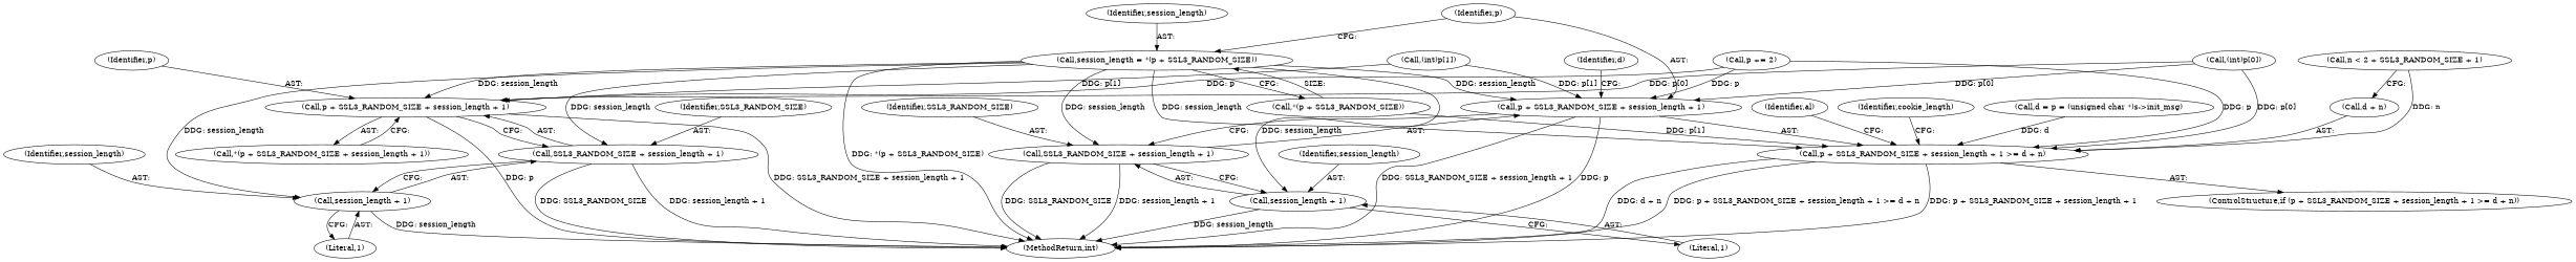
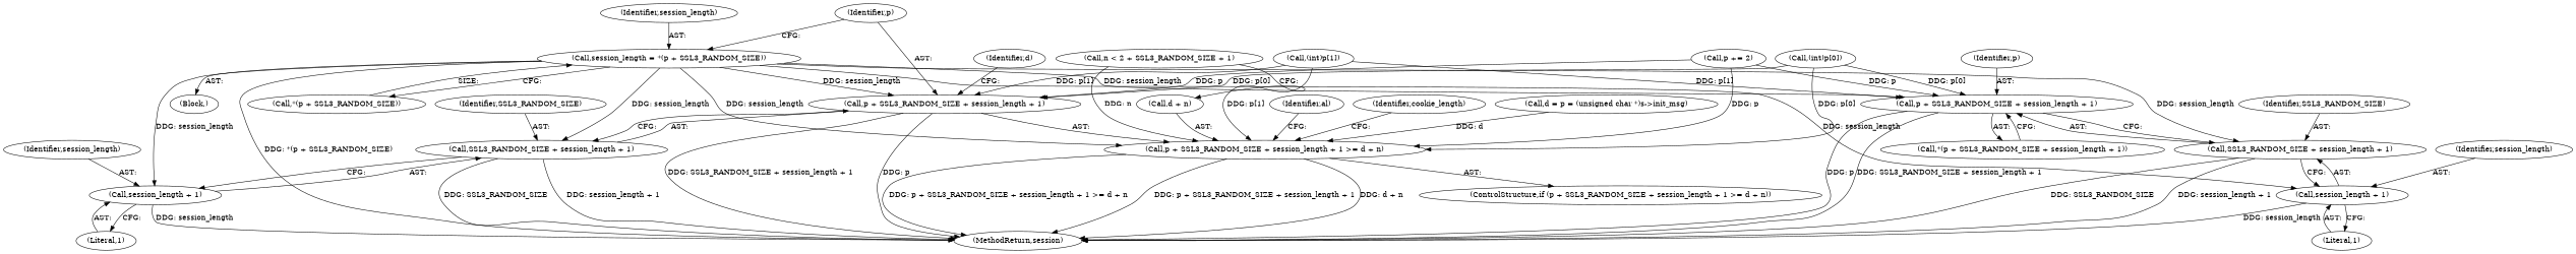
  digraph {
    n1 [label="(Call,session_length = *(p + SSL3_RANDOM_SIZE))"]
    n2 [label="(Call,p + SSL3_RANDOM_SIZE + session_length + 1 >= d + n)"]
    n3 [label="(Call,p + SSL3_RANDOM_SIZE + session_length + 1)"]
    n4 [label="(Call,SSL3_RANDOM_SIZE + session_length + 1)"]
    n5 [label="(Call,session_length + 1)"]
    n6 [label="(Call,p + SSL3_RANDOM_SIZE + session_length + 1)"]
    n7 [label="(Call,SSL3_RANDOM_SIZE + session_length + 1)"]
    n8 [label="(Call,session_length + 1)"]
-   n9 [label="(MethodReturn,int)"]
+   n9 [label="(MethodReturn,session)"]
+   n10 [label="(Block,)"]
    n11 [label="(Call,*(p + SSL3_RANDOM_SIZE))"]
    n12 [label="(ControlStructure,if (p + SSL3_RANDOM_SIZE + session_length + 1 >= d + n))"]
    n13 [label="(Literal,1)"]
    n14 [label="(Call,*(p + SSL3_RANDOM_SIZE + session_length + 1))"]
    n15 [label="(Literal,1)"]
    n16 [label="(Call,d + n)"]
    n17 [label="(Identifier,SSL3_RANDOM_SIZE)"]
    n18 [label="(Identifier,session_length)"]
    n19 [label="(Call,p += 2)"]
    n20 [label="(Identifier,p)"]
    n21 [label="(Identifier,al)"]
    n22 [label="(Identifier,SSL3_RANDOM_SIZE)"]
    n23 [label="(Call,(int)p[0])"]
    n24 [label="(Call,(int)p[1])"]
    n25 [label="(Identifier,d)"]
    n26 [label="(Identifier,cookie_length)"]
    n27 [label="(Identifier,session_length)"]
    n28 [label="(Call,n < 2 + SSL3_RANDOM_SIZE + 1)"]
    n29 [label="(Identifier,session_length)"]
    n30 [label="(Call,d = p = (unsigned char *)s->init_msg)"]
    n31 [label="(Identifier,p)"]
    n1 -> n2 [label="DDG: session_length"]
    n1 -> n3 [label="DDG: session_length"]
    n1 -> n4 [label="DDG: session_length"]
    n1 -> n5 [label="DDG: session_length"]
    n1 -> n6 [label="DDG: session_length"]
    n1 -> n7 [label="DDG: session_length"]
    n1 -> n8 [label="DDG: session_length"]
    n1 -> n9 [label="DDG: *(p + SSL3_RANDOM_SIZE)"]
+   n1 -> n10 [label="AST: "]
    n1 -> n11 [label="CFG: "]
    n2 -> n9 [label="DDG: p + SSL3_RANDOM_SIZE + session_length + 1"]
    n2 -> n9 [label="DDG: d + n"]
    n2 -> n9 [label="DDG: p + SSL3_RANDOM_SIZE + session_length + 1 >= d + n"]
    n2 -> n12 [label="AST: "]
    n3 -> n2 [label="AST: "]
    n3 -> n4 [label="CFG: "]
    n3 -> n9 [label="DDG: SSL3_RANDOM_SIZE + session_length + 1"]
    n3 -> n9 [label="DDG: p"]
    n4 -> n3 [label="AST: "]
    n4 -> n5 [label="CFG: "]
    n4 -> n9 [label="DDG: SSL3_RANDOM_SIZE"]
    n4 -> n9 [label="DDG: session_length + 1"]
    n5 -> n4 [label="AST: "]
    n5 -> n9 [label="DDG: session_length"]
    n5 -> n13 [label="CFG: "]
    n6 -> n7 [label="CFG: "]
    n6 -> n9 [label="DDG: p"]
    n6 -> n9 [label="DDG: SSL3_RANDOM_SIZE + session_length + 1"]
    n6 -> n14 [label="AST: "]
    n7 -> n6 [label="AST: "]
    n7 -> n8 [label="CFG: "]
    n7 -> n9 [label="DDG: session_length + 1"]
    n7 -> n9 [label="DDG: SSL3_RANDOM_SIZE"]
    n8 -> n7 [label="AST: "]
    n8 -> n9 [label="DDG: session_length"]
    n8 -> n15 [label="CFG: "]
    n11 -> n1 [label="SIZE: "]
    n13 -> n5 [label="AST: "]
    n14 -> n6 [label="CFG: "]
    n15 -> n8 [label="AST: "]
    n16 -> n2 [label="AST: "]
    n17 -> n4 [label="AST: "]
    n18 -> n1 [label="AST: "]
    n19 -> n2 [label="DDG: p"]
    n19 -> n3 [label="DDG: p"]
    n19 -> n6 [label="DDG: p"]
    n20 -> n6 [label="AST: "]
    n21 -> n2 [label="CFG: "]
    n22 -> n7 [label="AST: "]
    n23 -> n2 [label="DDG: p[0]"]
    n23 -> n3 [label="DDG: p[0]"]
    n23 -> n6 [label="DDG: p[0]"]
-   n11 -> n2 [label="DDG: p[1]"]
+   n24 -> n2 [label="DDG: p[1]"]
    n24 -> n3 [label="DDG: p[1]"]
    n24 -> n6 [label="DDG: p[1]"]
    n25 -> n3 [label="CFG: "]
    n26 -> n2 [label="CFG: "]
    n27 -> n5 [label="AST: "]
    n28 -> n2 [label="DDG: n"]
    n28 -> n16 [label="CFG: "]
    n29 -> n8 [label="AST: "]
    n30 -> n2 [label="DDG: d"]
    n31 -> n1 [label="CFG: "]
    n31 -> n3 [label="AST: "]
  }
